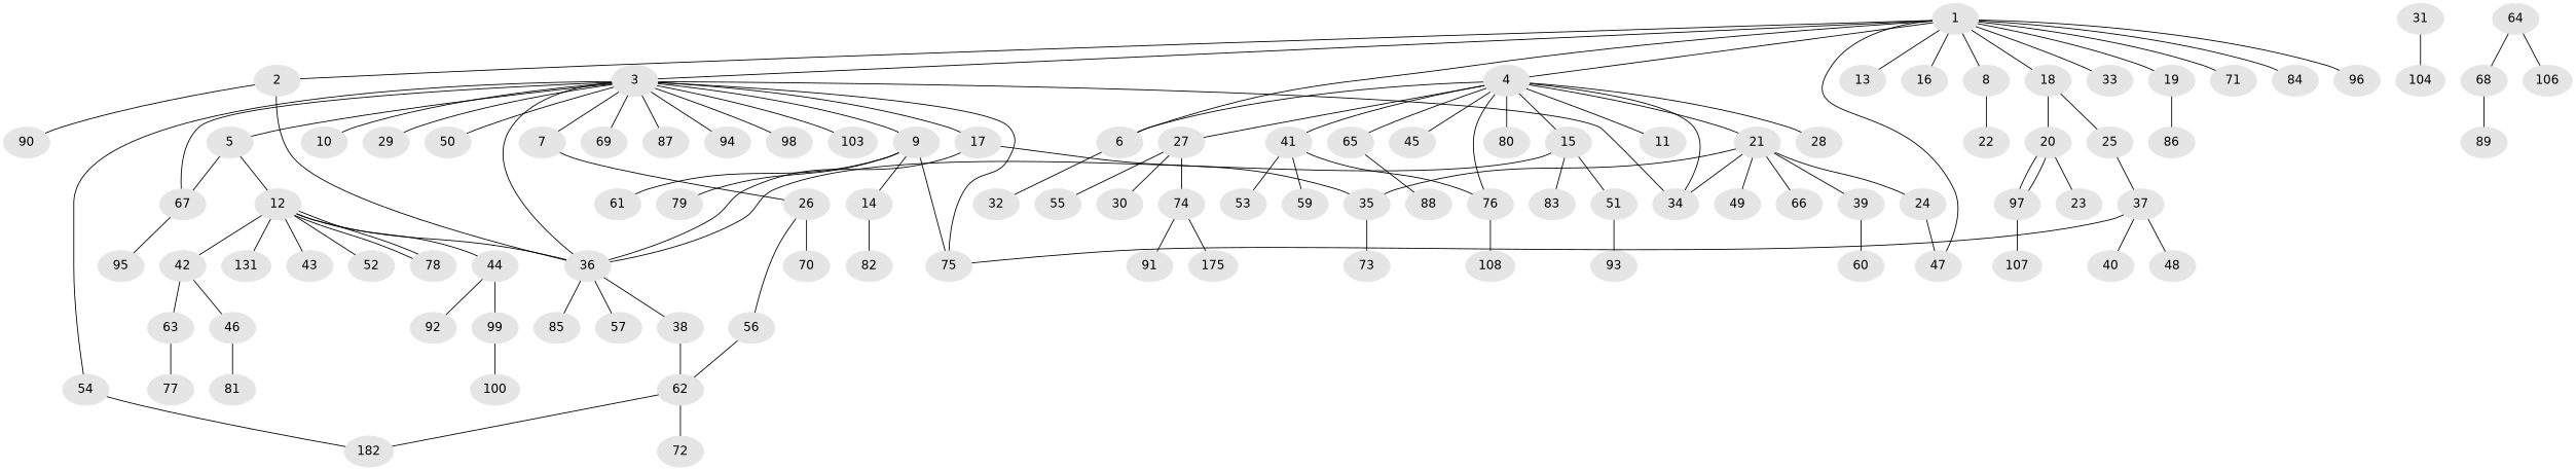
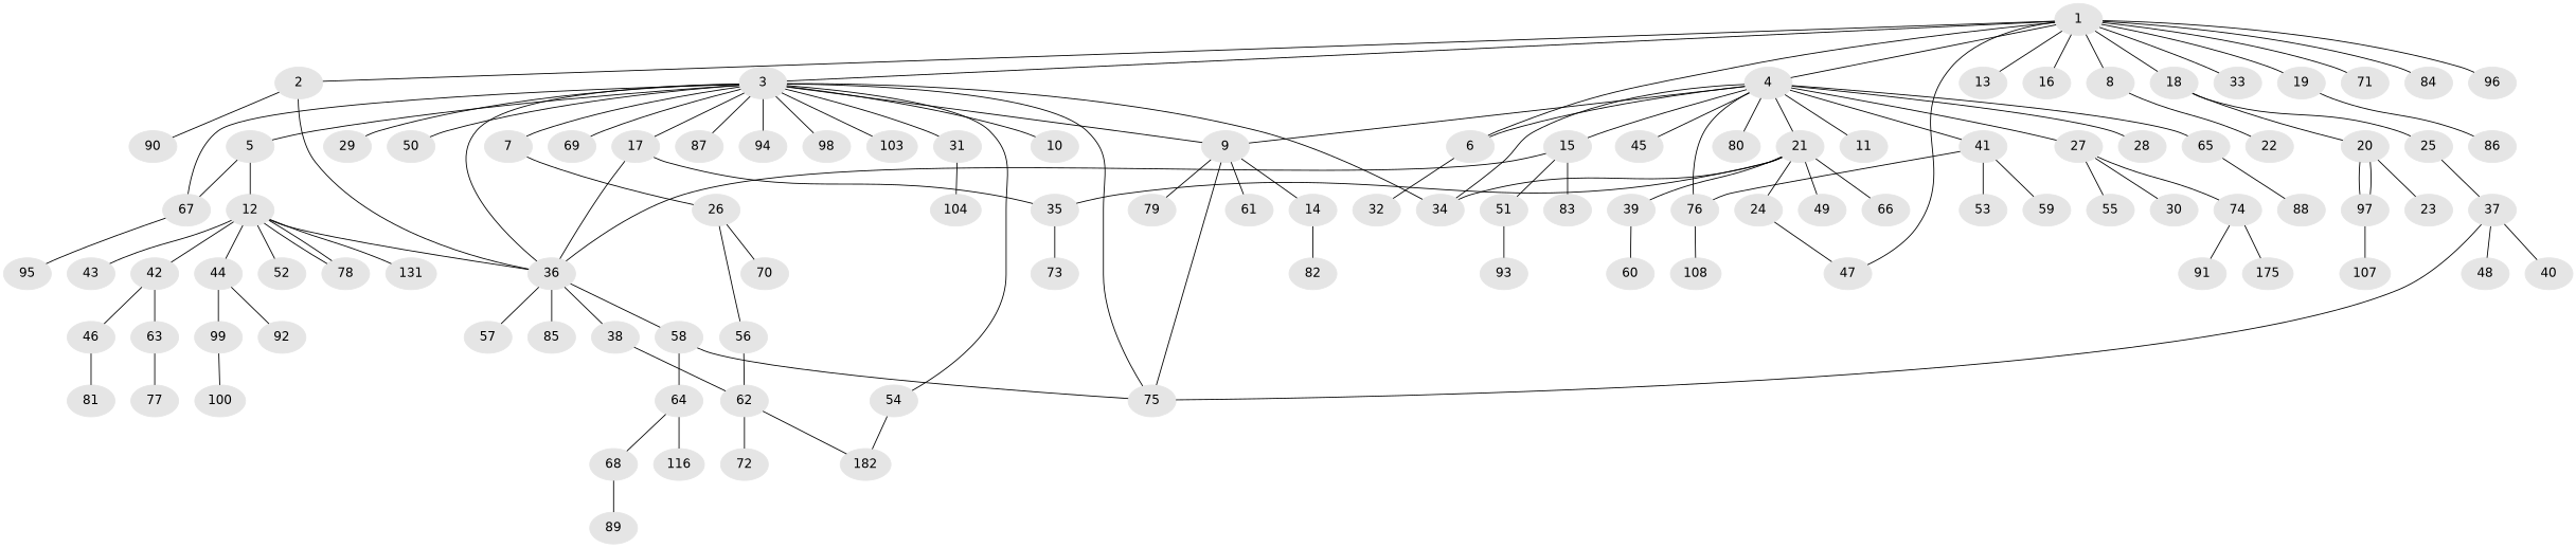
  graph {
    fontname="DejaVu Sans"
    node [color=gray90 fontname="DejaVu Sans" style=filled]
    edge [fontname="DejaVu Sans"]
    1
    2
    3
    4
    6
    8
    13
    16
    18
    19
    33
    47
    71
    84
    96
    36
    90
    5
    7
    9
    10
    17
    29
    31
    34
    50
    54
    67
    69
    75
    87
    94
    98
    103
    11
    15
    21
    27
    28
    41
    45
    65
    76
    80
    32
    22
    20
    25
    86
    38
    57
+   58
    85
    12
    26
    14
    61
    79
    35
    23
    97
    104
    n63 [label=182]
    95
    51
    83
    24
    39
    49
    66
    30
    55
    74
    53
    59
    88
    108
    42
    43
    44
    52
    78
    n83 [label=131]
    56
    70
    82
    46
    63
    92
    99
    93
    73
    37
    107
    60
    40
    48
    62
    91
    n100 [label=175]
    64
    72
    81
    77
    100
    68
-   106
+   106 [label=116]
    89
    1 -- 2
    1 -- 3
    1 -- 4
    1 -- 6
    1 -- 8
    1 -- 13
    1 -- 16
    1 -- 18
    1 -- 19
    1 -- 33
    1 -- 47
    1 -- 71
    1 -- 84
    1 -- 96
    2 -- 36
    2 -- 90
    3 -- 36
    3 -- 5
    3 -- 7
    3 -- 9
    3 -- 10
    3 -- 17
    3 -- 29
+   3 -- 31
    3 -- 34
    3 -- 50
    3 -- 54
    3 -- 67
    3 -- 69
    3 -- 75
    3 -- 87
    3 -- 94
    3 -- 98
    3 -- 103
    4 -- 6
+   4 -- 9
    4 -- 34
    4 -- 11
    4 -- 15
    4 -- 21
    4 -- 27
    4 -- 28
    4 -- 41
    4 -- 45
    4 -- 65
    4 -- 76
    4 -- 80
    6 -- 32
    8 -- 22
    18 -- 20
    18 -- 25
    19 -- 86
    36 -- 38
    36 -- 57
+   36 -- 58
    36 -- 85
    5 -- 67
    5 -- 12
    7 -- 26
    9 -- 75
    9 -- 14
    9 -- 61
    9 -- 79
    17 -- 36
    17 -- 35
    31 -- 104
    54 -- n63
    67 -- 95
    15 -- 36
    15 -- 51
    15 -- 83
    21 -- 34
    21 -- 35
    21 -- 24
    21 -- 39
    21 -- 49
    21 -- 66
    27 -- 30
    27 -- 55
    27 -- 74
    41 -- 76
    41 -- 53
    41 -- 59
    65 -- 88
    76 -- 108
    20 -- 23
    20 -- 97
    20 -- 97
    25 -- 37
    38 -- 62
+   58 -- 75
+   58 -- 64
    12 -- 36
    12 -- 42
    12 -- 43
    12 -- 44
    12 -- 52
    12 -- 78
    12 -- 78
    12 -- n83
    26 -- 56
    26 -- 70
    14 -- 82
    35 -- 73
    97 -- 107
    51 -- 93
    24 -- 47
    39 -- 60
    74 -- 91
    74 -- n100
    42 -- 46
    42 -- 63
    44 -- 92
    44 -- 99
    56 -- 62
    46 -- 81
    63 -- 77
    99 -- 100
    37 -- 75
    37 -- 40
    37 -- 48
    62 -- n63
    62 -- 72
    64 -- 68
    64 -- 106
    68 -- 89
  }
